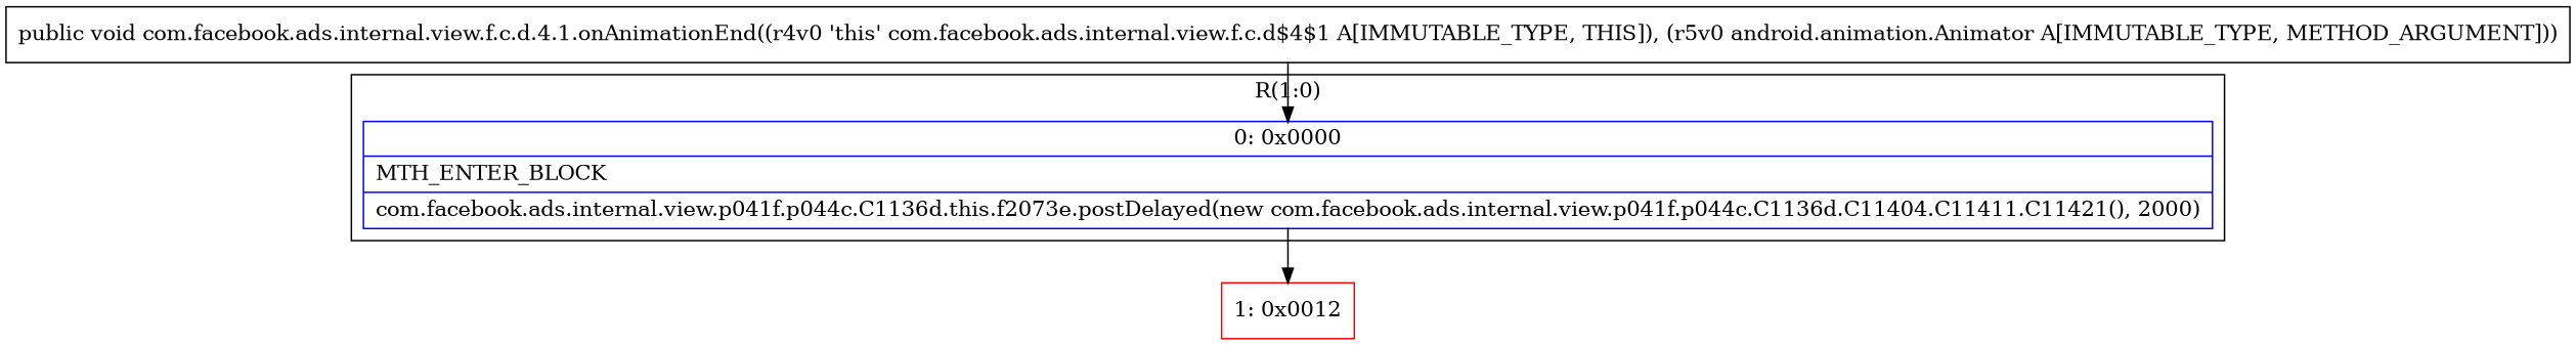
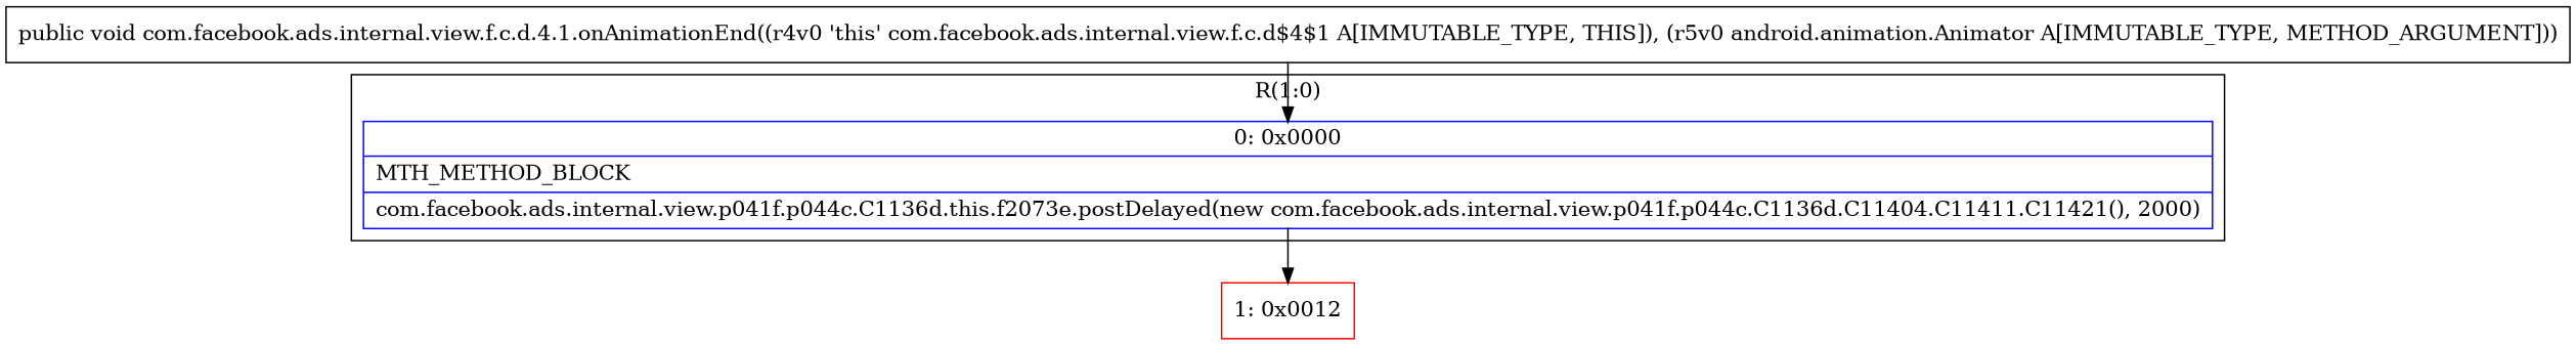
  digraph {
    node [shape=record]
-   n1 [color=blue label="{0\:\ 0x0000|MTH_ENTER_BLOCK\l|com.facebook.ads.internal.view.p041f.p044c.C1136d.this.f2073e.postDelayed(new com.facebook.ads.internal.view.p041f.p044c.C1136d.C11404.C11411.C11421(), 2000)\l}"]
+   n1 [color=blue label="{0\:\ 0x0000|MTH_METHOD_BLOCK\l|com.facebook.ads.internal.view.p041f.p044c.C1136d.this.f2073e.postDelayed(new com.facebook.ads.internal.view.p041f.p044c.C1136d.C11404.C11411.C11421(), 2000)\l}"]
    n2 [color=red label="{1\:\ 0x0012}"]
    n3 [label="{public void com.facebook.ads.internal.view.f.c.d.4.1.onAnimationEnd((r4v0 'this' com.facebook.ads.internal.view.f.c.d$4$1 A[IMMUTABLE_TYPE, THIS]), (r5v0 android.animation.Animator A[IMMUTABLE_TYPE, METHOD_ARGUMENT])) }"]
    subgraph cluster_1 {
      label="R(1:0)"
      n1
    }
    n1 -> n2
    n3 -> n1
  }
